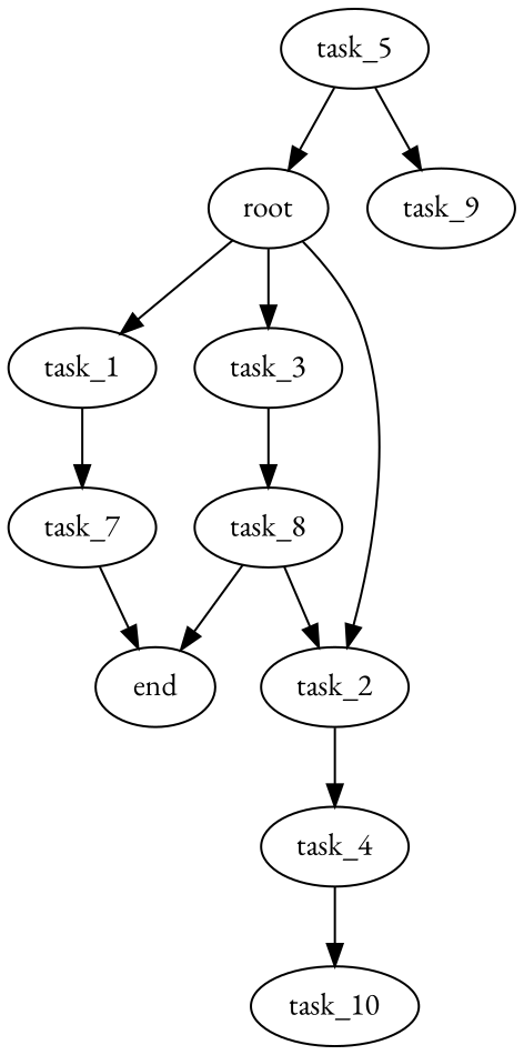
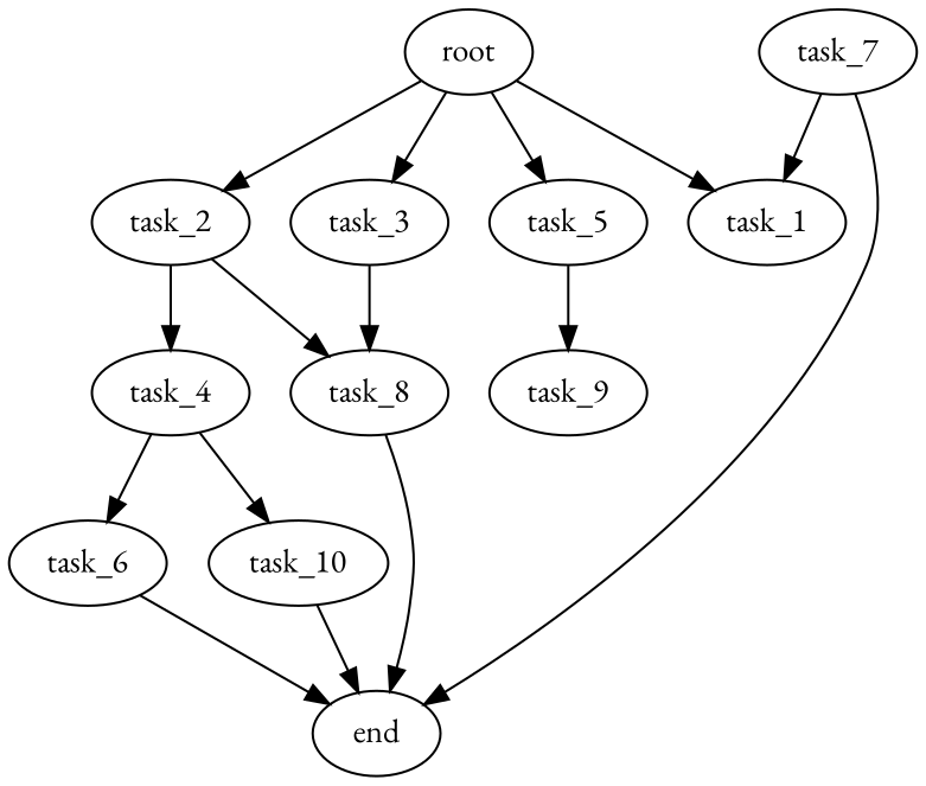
  digraph {
    fontname="EB Garamond"
    node [fontname="EB Garamond"]
    edge [fontname="EB Garamond"]
    root
    task_1
    task_2
    task_3
    task_5
    task_7
    task_4
    task_8
+   task_6
    task_10
    task_9
    end
    root -> task_1
    root -> task_2
    root -> task_3
-   task_5 -> root
-   task_1 -> task_7
+   root -> task_5
+   task_7 -> task_1
    task_2 -> task_4
-   task_8 -> task_2
+   task_2 -> task_8
    task_3 -> task_8
    task_5 -> task_9
    task_7 -> end
+   task_4 -> task_6
    task_4 -> task_10
    task_8 -> end
+   task_6 -> end
+   task_10 -> end
  }
